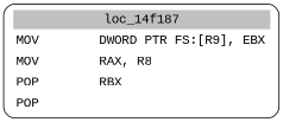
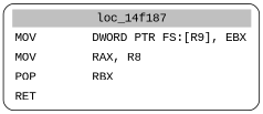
  digraph {
-   n1 [fontname="Courier New" label=<<table border="0" cellborder="0" cellpadding="3"><tr><td align="center" colspan="2" bgcolor="grey">loc_14f187</td></tr><tr><td align="left">MOV        DWORD PTR FS:[R9], EBX</td></tr><tr><td align="left">MOV        RAX, R8</td></tr><tr><td align="left">POP        RBX</td></tr><tr><td align="left">POP        </td></tr></table>> shape=Mrecord]
+   n1 [fontname="Courier New" label=<<table border="0" cellborder="0" cellpadding="3"><tr><td align="center" colspan="2" bgcolor="grey">loc_14f187</td></tr><tr><td align="left">MOV        DWORD PTR FS:[R9], EBX</td></tr><tr><td align="left">MOV        RAX, R8</td></tr><tr><td align="left">POP        RBX</td></tr><tr><td align="left">RET        </td></tr></table>> shape=Mrecord]
  }
